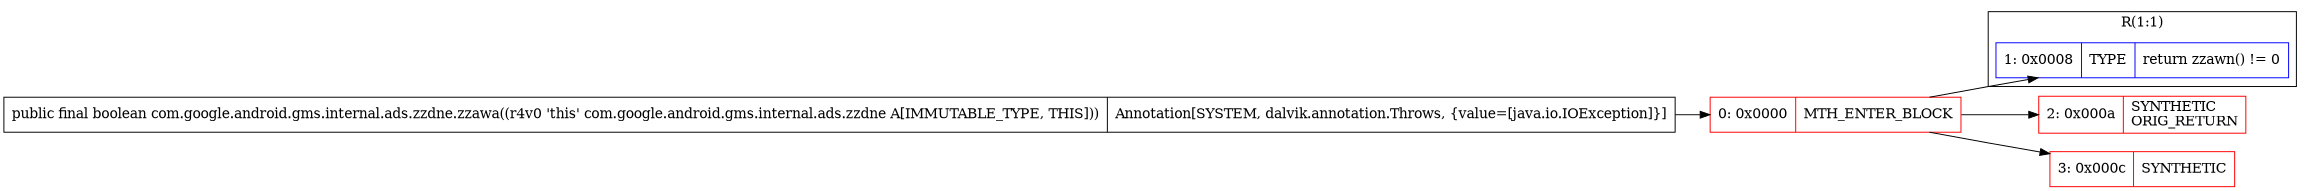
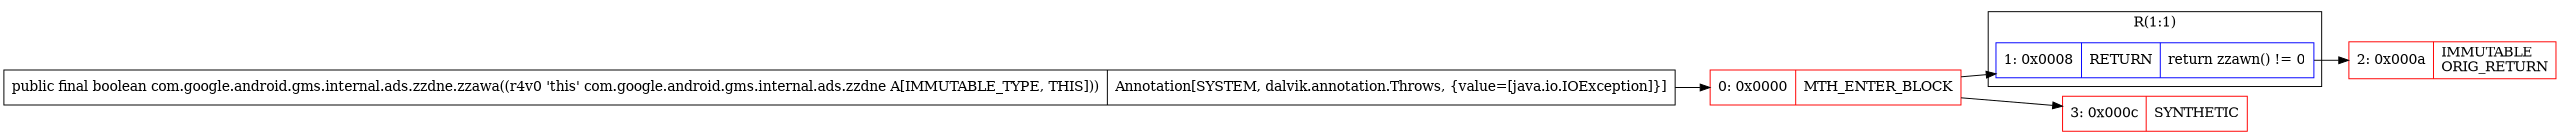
  digraph {
    rankdir=LR
    node [color=red shape=record]
-   n1 [color=blue label="{1\:\ 0x0008|TYPE\l|return zzawn() != 0\l}"]
-   n2 [label="{2\:\ 0x000a|SYNTHETIC\lORIG_RETURN\l}"]
+   n1 [color=blue label="{1\:\ 0x0008|RETURN\l|return zzawn() != 0\l}"]
+   n2 [label="{2\:\ 0x000a|IMMUTABLE\lORIG_RETURN\l}"]
    n3 [label="{3\:\ 0x000c|SYNTHETIC\l}"]
    n4 [label="{0\:\ 0x0000|MTH_ENTER_BLOCK\l}"]
    n5 [label="{public final boolean com.google.android.gms.internal.ads.zzdne.zzawa((r4v0 'this' com.google.android.gms.internal.ads.zzdne A[IMMUTABLE_TYPE, THIS]))  | Annotation[SYSTEM, dalvik.annotation.Throws, \{value=[java.io.IOException]\}]\l}" color=""]
    subgraph cluster_1 {
      label="R(1:1)"
      n1
    }
-   n4 -> n2
+   n1 -> n2
    n4 -> n1
    n4 -> n3
    n5 -> n4
  }
